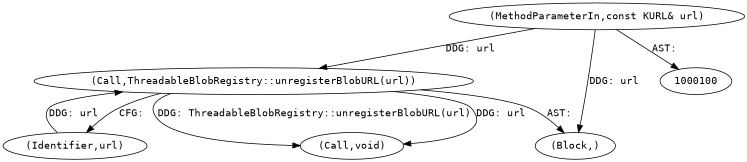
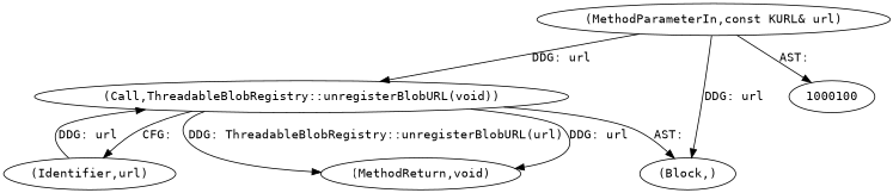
  digraph {
    fontname="DejaVu Sans Mono"
    node [fontname="DejaVu Sans Mono"]
    edge [fontname="DejaVu Sans Mono"]
-   n1 [label="(Call,ThreadableBlobRegistry::unregisterBlobURL(url))"]
+   n1 [label="(Call,ThreadableBlobRegistry::unregisterBlobURL(void))"]
    n2 [label="(Identifier,url)"]
    n3 [label="(Block,)"]
-   n4 [label="(Call,void)"]
+   n4 [label="(MethodReturn,void)"]
    n5 [label="(MethodParameterIn,const KURL& url)"]
    1000100
    n1 -> n2 [label="CFG: "]
    n1 -> n3 [label="AST: "]
    n1 -> n4 [label="DDG: ThreadableBlobRegistry::unregisterBlobURL(url)"]
    n1 -> n4 [label="DDG: url"]
    n2 -> n1 [label="DDG: url"]
    n5 -> n1 [label="DDG: url"]
    n5 -> n3 [label="DDG: url"]
    n5 -> 1000100 [label="AST: "]
  }
